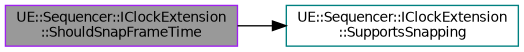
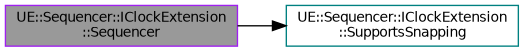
  digraph {
    rankdir=LR
    node [fontname=Helvetica fontsize=10 shape=box style=filled]
-   n1 [color=purple fillcolor=grey60 fontcolor=black height=0.2 label="UE::Sequencer::IClockExtension\l::ShouldSnapFrameTime" width=0.4]
+   n1 [color=purple fillcolor=grey60 fontcolor=black height=0.2 label="UE::Sequencer::IClockExtension\l::Sequencer" width=0.4]
    n2 [color=teal fillcolor=white height=0.2 label="UE::Sequencer::IClockExtension\l::SupportsSnapping" width=0.4]
    n1 -> n2 [color=black fontname=Helvetica fontsize=10 labelfontname=Helvetica labelfontsize=10 style=solid]
  }
